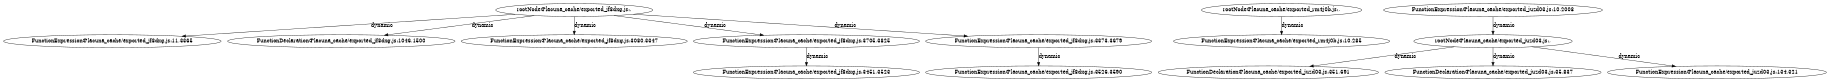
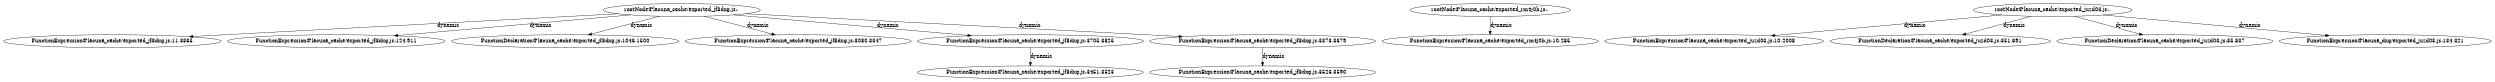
  digraph {
    n1 [label="FunctionExpression@lacuna_cache/exported_jf8dxg.js:11,3365"]
    "rootNode@lacuna_cache/exported_jf8dxg.js:,"
+   "FunctionExpression@lacuna_cache/exported_jf8dxg.js:124,911"
    "FunctionDeclaration@lacuna_cache/exported_jf8dxg.js:1046,1500"
    "FunctionExpression@lacuna_cache/exported_jf8dxg.js:3080,3347"
    "FunctionExpression@lacuna_cache/exported_jf8dxg.js:3705,3825"
    "FunctionExpression@lacuna_cache/exported_jf8dxg.js:3373,3679"
    "FunctionExpression@lacuna_cache/exported_jf8dxg.js:3451,3523"
    "FunctionExpression@lacuna_cache/exported_jf8dxg.js:3526,3590"
    "rootNode@lacuna_cache/exported_rm4j0b.js:,"
    "FunctionExpression@lacuna_cache/exported_rm4j0b.js:10,285"
    n12 [label="FunctionExpression@lacuna_cache/exported_juzd03.js:10,2008"]
    "rootNode@lacuna_cache/exported_juzd03.js:,"
    n14 [label="FunctionDeclaration@lacuna_cache/exported_juzd03.js:351,691"]
    n15 [label="FunctionDeclaration@lacuna_cache/exported_juzd03.js:35,837"]
-   "FunctionExpression@lacuna_cache/exported_juzd03.js:134,321"
+   "FunctionExpression@lacuna_cache/exported_juzd03.js:134,321" [label="FunctionExpression@lacuna_dxg/exported_juzd03.js:134,321"]
    "rootNode@lacuna_cache/exported_jf8dxg.js:," -> n1 [label=dynamic]
+   "rootNode@lacuna_cache/exported_jf8dxg.js:," -> "FunctionExpression@lacuna_cache/exported_jf8dxg.js:124,911" [label=dynamic]
    "rootNode@lacuna_cache/exported_jf8dxg.js:," -> "FunctionDeclaration@lacuna_cache/exported_jf8dxg.js:1046,1500" [label=dynamic]
    "rootNode@lacuna_cache/exported_jf8dxg.js:," -> "FunctionExpression@lacuna_cache/exported_jf8dxg.js:3080,3347" [label=dynamic]
    "rootNode@lacuna_cache/exported_jf8dxg.js:," -> "FunctionExpression@lacuna_cache/exported_jf8dxg.js:3705,3825" [label=dynamic]
    "rootNode@lacuna_cache/exported_jf8dxg.js:," -> "FunctionExpression@lacuna_cache/exported_jf8dxg.js:3373,3679" [label=dynamic]
    "FunctionExpression@lacuna_cache/exported_jf8dxg.js:3705,3825" -> "FunctionExpression@lacuna_cache/exported_jf8dxg.js:3451,3523" [label=dynamic]
    "FunctionExpression@lacuna_cache/exported_jf8dxg.js:3373,3679" -> "FunctionExpression@lacuna_cache/exported_jf8dxg.js:3526,3590" [label=dynamic]
    "rootNode@lacuna_cache/exported_rm4j0b.js:," -> "FunctionExpression@lacuna_cache/exported_rm4j0b.js:10,285" [label=dynamic]
-   n12 -> "rootNode@lacuna_cache/exported_juzd03.js:," [label=dynamic]
+   "rootNode@lacuna_cache/exported_juzd03.js:," -> n12 [label=dynamic]
    "rootNode@lacuna_cache/exported_juzd03.js:," -> n14 [label=dynamic]
    "rootNode@lacuna_cache/exported_juzd03.js:," -> n15 [label=dynamic]
    "rootNode@lacuna_cache/exported_juzd03.js:," -> "FunctionExpression@lacuna_cache/exported_juzd03.js:134,321" [label=dynamic]
  }
